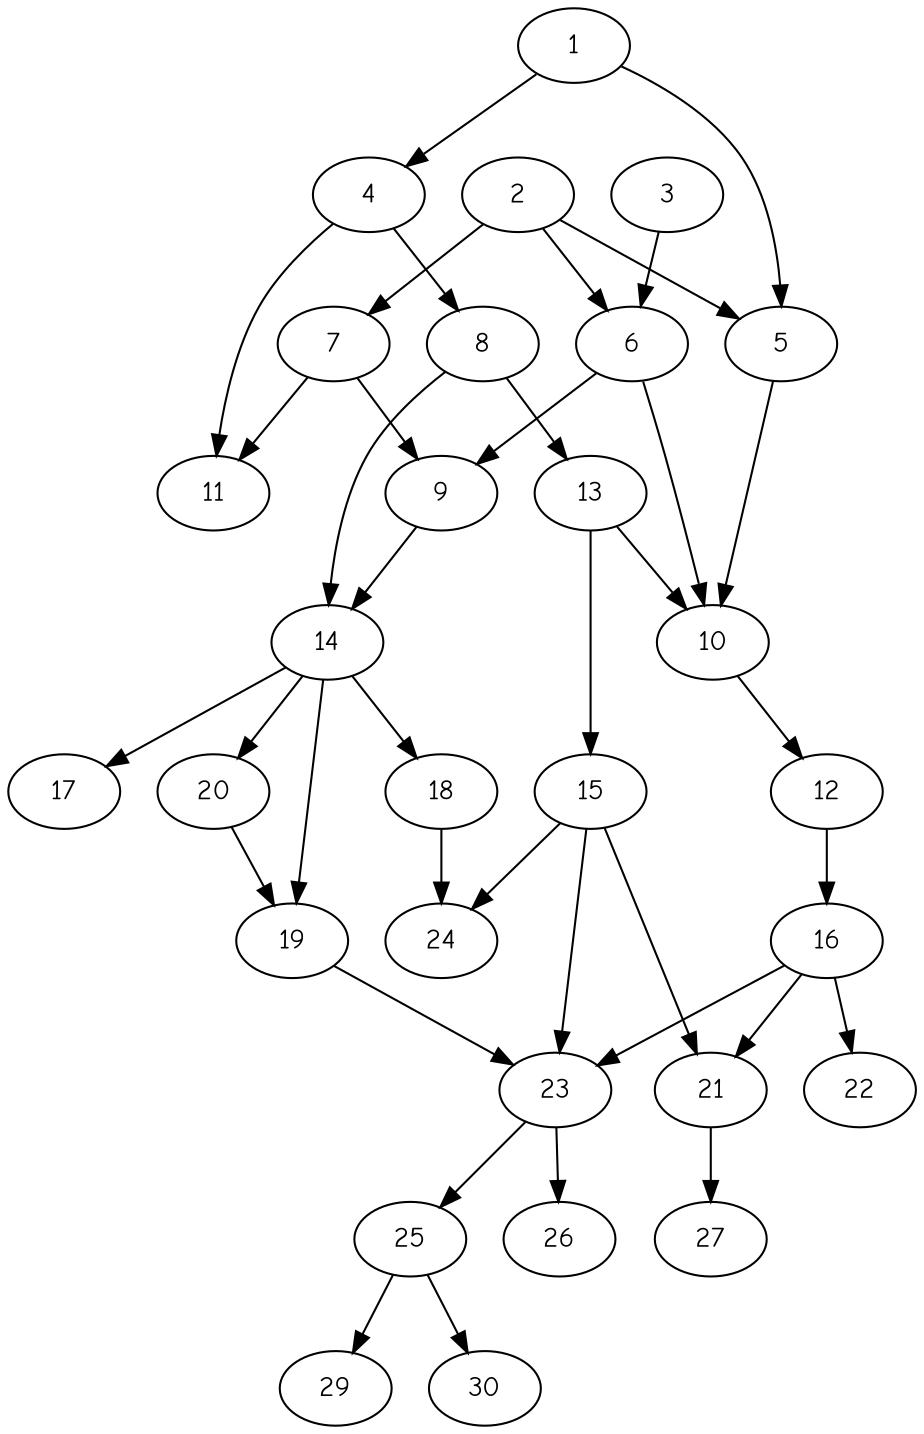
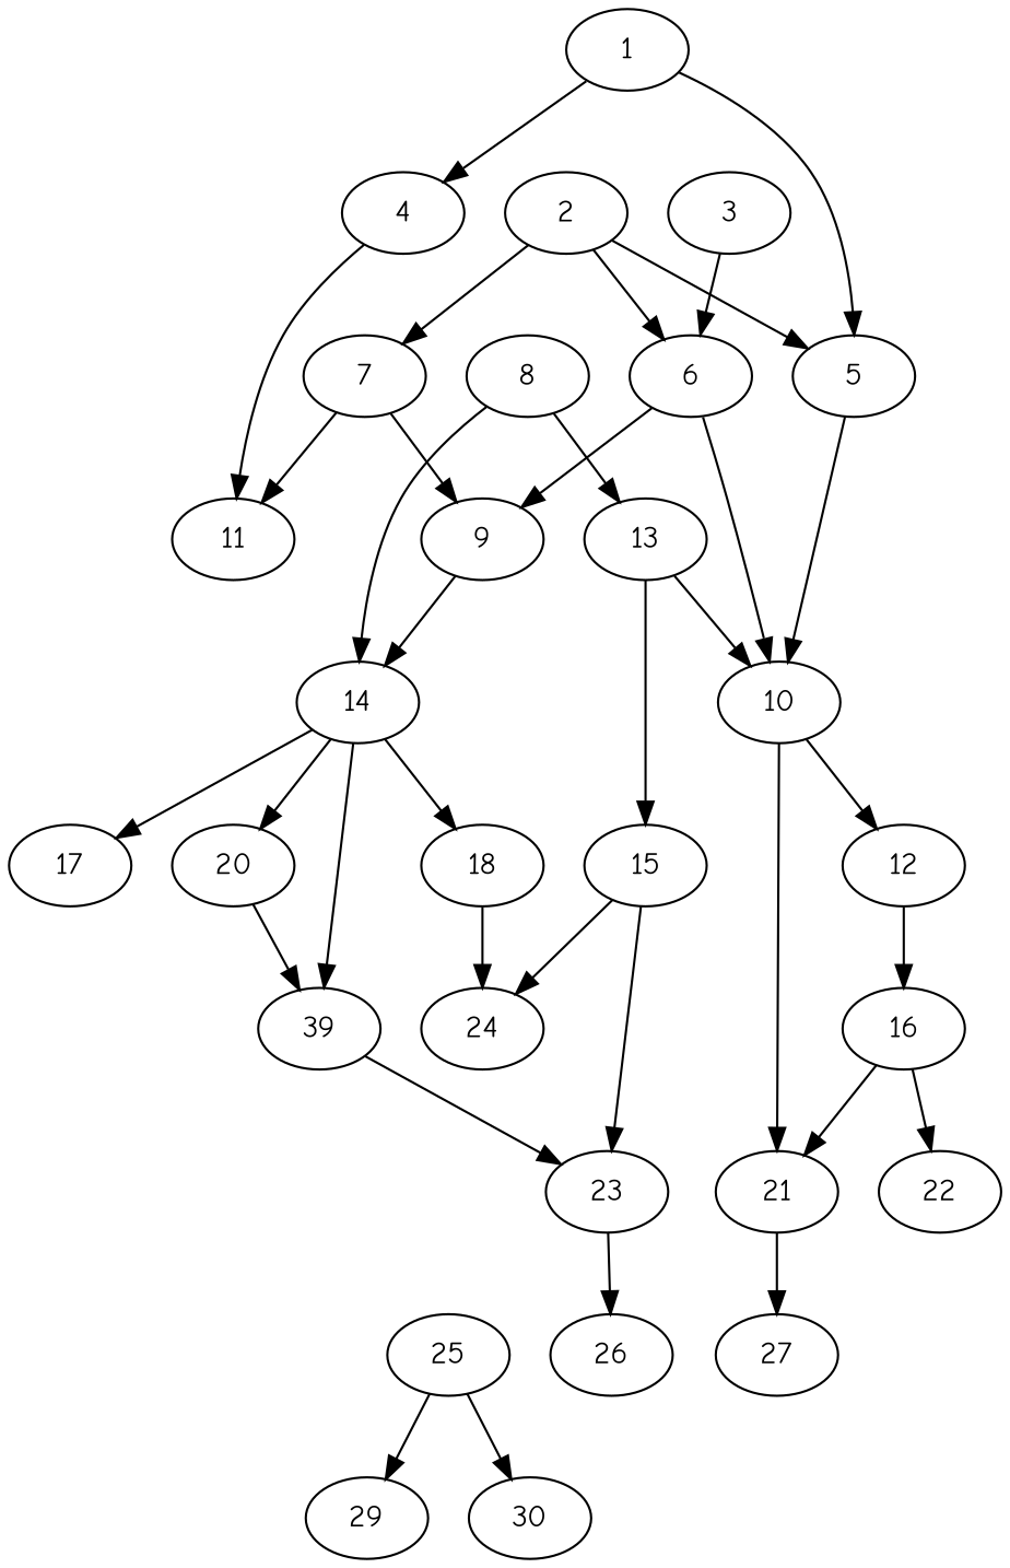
  digraph {
    fontname="Comic Neue"
    node [alpha=0.10 compute_size=368293445632 fontname="Comic Neue" result_size=0]
    edge [fontname="Comic Neue"]
    1 [alpha=0.09 ram=24198752 result_size=9216 trans_size=542830]
    4 [alpha=0.05 compute_size=757063680 ram=26516144 result_size=70656 trans_size=393313]
    5 [alpha=0.17 compute_size=1073741824000 ram=41239424 result_size=1024 trans_size=162083]
    8 [alpha=0.20 compute_size=782757789696 ram=43617008 result_size=54272 trans_size=422404]
    11 [compute_size=231928233984 ram=46387424 trans_size=249102]
    10 [alpha=0.14 compute_size=6151438336 ram=38375552 result_size=74752 trans_size=470261]
    13 [alpha=0.15 ram=27924320 result_size=9216 trans_size=719873]
    14 [alpha=0.03 compute_size=1441005568 ram=48483056 result_size=70656 trans_size=12021]
    12 [alpha=0.19 compute_size=8589934592 ram=10155008 result_size=70656 trans_size=275923]
    2 [alpha=0.07 compute_size=70173327360 ram=16573376 result_size=74752 trans_size=374707]
    6 [alpha=0.20 compute_size=28991029248 ram=18925616 result_size=29696 trans_size=596346]
    7 [alpha=0.05 compute_size=25032294400 ram=32312000 result_size=1024 trans_size=614536]
    9 [alpha=0.04 compute_size=990855168 ram=33983120 result_size=70656 trans_size=452391]
    3 [compute_size=68719476736 ram=36142112 result_size=74752 trans_size=598520]
    15 [alpha=0.07 compute_size=91098741508 ram=28947584 result_size=29696 trans_size=468951]
    17 [alpha=0.02 compute_size=191504913654 ram=43338224 trans_size=523905]
    18 [alpha=0.11 compute_size=441614869814 ram=40754720 result_size=9216 trans_size=731446]
-   19 [alpha=0.12 compute_size=28991029248 ram=1286192 result_size=29696 trans_size=237433]
+   19 [alpha=0.12 compute_size=28991029248 ram=1286192 result_size=29696 trans_size=237433 label=39]
    20 [alpha=0.12 compute_size=6673711104 ram=51864896 result_size=13312 trans_size=154730]
    16 [compute_size=445029609871 ram=36474752 result_size=13312 trans_size=380525]
    21 [alpha=0.19 compute_size=1560248320 ram=41157056 result_size=74752 trans_size=41464]
    23 [alpha=0.08 compute_size=527201206272 ram=30476144 result_size=91136 trans_size=872396]
    24 [alpha=0.09 compute_size=463826281117 ram=47261792 trans_size=566679]
    22 [alpha=0.16 compute_size=247142285312 ram=4574576 trans_size=529787]
    27 [alpha=0.19 compute_size=10987757568 ram=3297872 trans_size=583463]
    25 [alpha=0.11 compute_size=549755813888 ram=31022624 result_size=91136 trans_size=38268]
    26 [alpha=0.11 compute_size=134217728000 ram=17431904 trans_size=774924]
    29 [alpha=0.13 compute_size=29842571264 ram=30141920 trans_size=399962]
    30 [alpha=0.12 compute_size=8255457280 ram=30198944 trans_size=412877]
    1 -> 4
    1 -> 5
-   4 -> 8
    4 -> 11
    5 -> 10
    8 -> 13
    8 -> 14
    10 -> 12
    13 -> 10
    13 -> 15
    14 -> 17
    14 -> 18
    14 -> 19
    14 -> 20
    12 -> 16
    2 -> 5
    2 -> 6
    2 -> 7
    6 -> 10
    6 -> 9
    7 -> 11
    7 -> 9
    9 -> 14
    3 -> 6
-   15 -> 21
+   10 -> 21
    15 -> 23
    15 -> 24
    18 -> 24
    19 -> 23
    20 -> 19
    16 -> 21
-   16 -> 23
    16 -> 22
    21 -> 27
-   23 -> 25
    23 -> 26
    25 -> 29
    25 -> 30
  }
